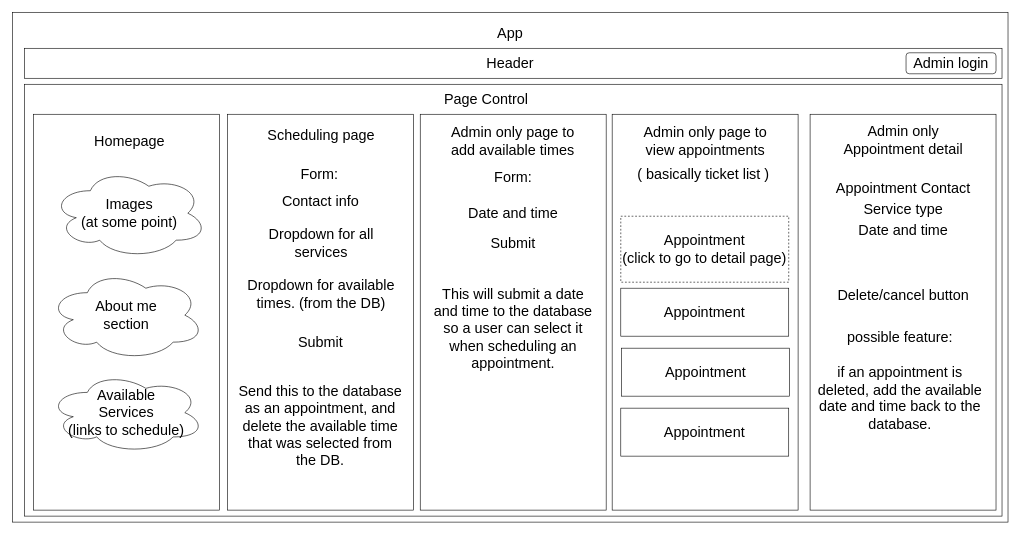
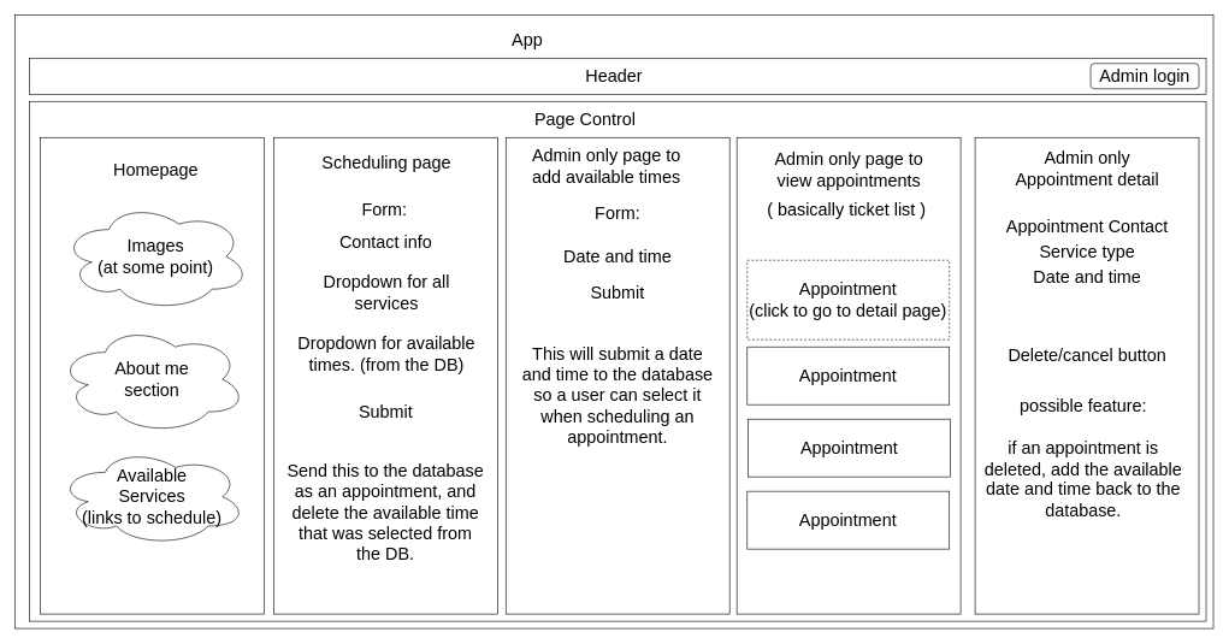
  <mxCell id="0" />
  <mxCell id="1" parent="0" />
  <mxCell id="2" value="" style="rounded=0;whiteSpace=wrap;html=1;" vertex="1" parent="1"><mxGeometry x="20" y="20" width="1660" height="850" as="geometry" /></mxCell>
- <mxCell id="3" value="&lt;font style=&quot;font-size: 24px;&quot;&gt;App&lt;/font&gt;" style="text;html=1;strokeColor=none;fillColor=none;align=center;verticalAlign=middle;whiteSpace=wrap;rounded=0;" vertex="1" parent="1"><mxGeometry x="820" y="40" width="60" height="30" as="geometry" /></mxCell>
+ <mxCell id="3" value="&lt;font style=&quot;font-size: 24px;&quot;&gt;App&lt;/font&gt;" style="text;html=1;strokeColor=none;fillColor=none;align=center;verticalAlign=middle;whiteSpace=wrap;rounded=0;" vertex="1" parent="1"><mxGeometry x="700" y="40" width="60" height="30" as="geometry" /></mxCell>
  <mxCell id="4" value="" style="rounded=0;whiteSpace=wrap;html=1;fontSize=24;" vertex="1" parent="1"><mxGeometry x="40" y="80" width="1630" height="50" as="geometry" /></mxCell>
  <mxCell id="5" value="Header" style="text;html=1;strokeColor=none;fillColor=none;align=center;verticalAlign=middle;whiteSpace=wrap;rounded=0;fontSize=24;" vertex="1" parent="1"><mxGeometry x="790" y="85" width="120" height="40" as="geometry" /></mxCell>
  <mxCell id="6" value="Admin login" style="rounded=1;whiteSpace=wrap;html=1;fontSize=24;" vertex="1" parent="1"><mxGeometry x="1510" y="87.5" width="150" height="35" as="geometry" /></mxCell>
  <mxCell id="7" value="" style="rounded=0;whiteSpace=wrap;html=1;fontSize=24;" vertex="1" parent="1"><mxGeometry x="40.01" y="140" width="1630" height="720" as="geometry" /></mxCell>
  <mxCell id="8" value="" style="rounded=0;whiteSpace=wrap;html=1;fontSize=24;" vertex="1" parent="1"><mxGeometry x="55" y="190" width="310" height="660" as="geometry" /></mxCell>
  <mxCell id="9" value="Homepage" style="text;html=1;strokeColor=none;fillColor=none;align=center;verticalAlign=middle;whiteSpace=wrap;rounded=0;fontSize=24;" vertex="1" parent="1"><mxGeometry x="122.5" y="220" width="185" height="30" as="geometry" /></mxCell>
  <mxCell id="10" value="Images &lt;br&gt;(at some point)" style="ellipse;shape=cloud;whiteSpace=wrap;html=1;fontSize=24;" vertex="1" parent="1"><mxGeometry x="85" y="280" width="260" height="150" as="geometry" /></mxCell>
  <mxCell id="11" value="About me &lt;br&gt;section" style="ellipse;shape=cloud;whiteSpace=wrap;html=1;fontSize=24;" vertex="1" parent="1"><mxGeometry x="80" y="450" width="260" height="150" as="geometry" /></mxCell>
  <mxCell id="12" value="Page Control" style="text;html=1;strokeColor=none;fillColor=none;align=center;verticalAlign=middle;whiteSpace=wrap;rounded=0;fontSize=24;" vertex="1" parent="1"><mxGeometry x="720" y="150" width="180" height="30" as="geometry" /></mxCell>
  <mxCell id="13" value="Available&lt;br&gt;Services&lt;br&gt;(links to schedule)" style="ellipse;shape=cloud;whiteSpace=wrap;html=1;fontSize=24;" vertex="1" parent="1"><mxGeometry x="80" y="620" width="260" height="135" as="geometry" /></mxCell>
  <mxCell id="14" value="" style="rounded=0;whiteSpace=wrap;html=1;fontSize=24;" vertex="1" parent="1"><mxGeometry x="378.75" y="190" width="310" height="660" as="geometry" /></mxCell>
  <mxCell id="15" value="Scheduling page" style="text;html=1;strokeColor=none;fillColor=none;align=center;verticalAlign=middle;whiteSpace=wrap;rounded=0;fontSize=24;" vertex="1" parent="1"><mxGeometry x="436.25" y="210" width="197.5" height="30" as="geometry" /></mxCell>
  <mxCell id="16" value="Form:&amp;nbsp;" style="text;html=1;strokeColor=none;fillColor=none;align=center;verticalAlign=middle;whiteSpace=wrap;rounded=0;fontSize=24;" vertex="1" parent="1"><mxGeometry x="462.5" y="270" width="145" height="40" as="geometry" /></mxCell>
  <mxCell id="17" value="Dropdown for all services" style="text;html=1;strokeColor=none;fillColor=none;align=center;verticalAlign=middle;whiteSpace=wrap;rounded=0;fontSize=24;" vertex="1" parent="1"><mxGeometry x="435" y="370" width="200" height="70" as="geometry" /></mxCell>
  <mxCell id="18" value="Contact info" style="text;html=1;strokeColor=none;fillColor=none;align=center;verticalAlign=middle;whiteSpace=wrap;rounded=0;fontSize=24;" vertex="1" parent="1"><mxGeometry x="433.75" y="300" width="200" height="70" as="geometry" /></mxCell>
  <mxCell id="19" value="Dropdown for available times. (from the DB)" style="text;html=1;strokeColor=none;fillColor=none;align=center;verticalAlign=middle;whiteSpace=wrap;rounded=0;fontSize=24;" vertex="1" parent="1"><mxGeometry x="405" y="450" width="260" height="80" as="geometry" /></mxCell>
  <mxCell id="20" value="Submit" style="text;html=1;strokeColor=none;fillColor=none;align=center;verticalAlign=middle;whiteSpace=wrap;rounded=0;fontSize=24;" vertex="1" parent="1"><mxGeometry x="403.75" y="530" width="260" height="80" as="geometry" /></mxCell>
  <mxCell id="21" value="Send this to the database as an appointment, and delete the available time that was selected from the DB." style="text;html=1;strokeColor=none;fillColor=none;align=center;verticalAlign=middle;whiteSpace=wrap;rounded=0;fontSize=24;" vertex="1" parent="1"><mxGeometry x="393.13" y="630" width="281.25" height="160" as="geometry" /></mxCell>
  <mxCell id="22" value="" style="rounded=0;whiteSpace=wrap;html=1;fontSize=24;" vertex="1" parent="1"><mxGeometry x="1020" y="190" width="310" height="660" as="geometry" /></mxCell>
  <mxCell id="23" value="Admin only page to view appointments" style="text;html=1;strokeColor=none;fillColor=none;align=center;verticalAlign=middle;whiteSpace=wrap;rounded=0;fontSize=24;" vertex="1" parent="1"><mxGeometry x="1048.75" y="215" width="252.5" height="40" as="geometry" /></mxCell>
  <mxCell id="24" value="( basically ticket list )&amp;nbsp;" style="text;html=1;strokeColor=none;fillColor=none;align=center;verticalAlign=middle;whiteSpace=wrap;rounded=0;fontSize=24;" vertex="1" parent="1"><mxGeometry x="1043.13" y="275" width="265" height="30" as="geometry" /></mxCell>
  <mxCell id="25" value="Appointment&lt;br&gt;(click to go to detail page)" style="rounded=0;whiteSpace=wrap;html=1;fontSize=24;dashed=1;" vertex="1" parent="1"><mxGeometry x="1034.38" y="360" width="280" height="110" as="geometry" /></mxCell>
  <mxCell id="26" value="Appointment" style="rounded=0;whiteSpace=wrap;html=1;fontSize=24;" vertex="1" parent="1"><mxGeometry x="1034.38" y="480" width="280" height="80" as="geometry" /></mxCell>
  <mxCell id="27" value="Appointment" style="rounded=0;whiteSpace=wrap;html=1;fontSize=24;" vertex="1" parent="1"><mxGeometry x="1035.63" y="580" width="280" height="80" as="geometry" /></mxCell>
  <mxCell id="28" value="Appointment" style="rounded=0;whiteSpace=wrap;html=1;fontSize=24;" vertex="1" parent="1"><mxGeometry x="1034.38" y="680" width="280" height="80" as="geometry" /></mxCell>
  <mxCell id="29" value="" style="rounded=0;whiteSpace=wrap;html=1;fontSize=24;" vertex="1" parent="1"><mxGeometry x="1350" y="190" width="310" height="660" as="geometry" /></mxCell>
  <mxCell id="30" value="Admin only Appointment detail" style="text;html=1;strokeColor=none;fillColor=none;align=center;verticalAlign=middle;whiteSpace=wrap;rounded=0;fontSize=24;" vertex="1" parent="1"><mxGeometry x="1393.75" y="205" width="222.5" height="55" as="geometry" /></mxCell>
  <mxCell id="31" value="" style="rounded=0;whiteSpace=wrap;html=1;fontSize=24;" vertex="1" parent="1"><mxGeometry x="700" y="190" width="310" height="660" as="geometry" /></mxCell>
- <mxCell id="32" value="Admin only page to add available times" style="text;html=1;strokeColor=none;fillColor=none;align=center;verticalAlign=middle;whiteSpace=wrap;rounded=0;fontSize=24;" vertex="1" parent="1"><mxGeometry x="734.38" y="205" width="241.25" height="60" as="geometry" /></mxCell>
+ <mxCell id="32" value="Admin only page to add available times" style="text;html=1;strokeColor=none;fillColor=none;align=center;verticalAlign=middle;whiteSpace=wrap;rounded=0;fontSize=24;" vertex="1" parent="1"><mxGeometry x="719.38" y="200" width="241.25" height="60" as="geometry" /></mxCell>
  <mxCell id="33" value="Form:" style="text;html=1;strokeColor=none;fillColor=none;align=center;verticalAlign=middle;whiteSpace=wrap;rounded=0;fontSize=24;" vertex="1" parent="1"><mxGeometry x="825.01" y="280" width="60" height="30" as="geometry" /></mxCell>
  <mxCell id="34" value="Date and time" style="text;html=1;strokeColor=none;fillColor=none;align=center;verticalAlign=middle;whiteSpace=wrap;rounded=0;fontSize=24;" vertex="1" parent="1"><mxGeometry x="745" y="335" width="220" height="40" as="geometry" /></mxCell>
  <mxCell id="35" value="Submit" style="text;html=1;strokeColor=none;fillColor=none;align=center;verticalAlign=middle;whiteSpace=wrap;rounded=0;fontSize=24;" vertex="1" parent="1"><mxGeometry x="825.01" y="390" width="60" height="30" as="geometry" /></mxCell>
  <mxCell id="36" value="This will submit a date and time to the database so a user can select it when scheduling an appointment." style="text;html=1;strokeColor=none;fillColor=none;align=center;verticalAlign=middle;whiteSpace=wrap;rounded=0;fontSize=24;" vertex="1" parent="1"><mxGeometry x="717.19" y="475" width="275.62" height="145" as="geometry" /></mxCell>
  <mxCell id="37" value="Appointment Contact" style="text;html=1;strokeColor=none;fillColor=none;align=center;verticalAlign=middle;whiteSpace=wrap;rounded=0;fontSize=24;" vertex="1" parent="1"><mxGeometry x="1377.5" y="290" width="255" height="45" as="geometry" /></mxCell>
  <mxCell id="38" value="Service type" style="text;html=1;strokeColor=none;fillColor=none;align=center;verticalAlign=middle;whiteSpace=wrap;rounded=0;fontSize=24;" vertex="1" parent="1"><mxGeometry x="1377.5" y="325" width="255" height="45" as="geometry" /></mxCell>
  <mxCell id="39" value="Date and time" style="text;html=1;strokeColor=none;fillColor=none;align=center;verticalAlign=middle;whiteSpace=wrap;rounded=0;fontSize=24;" vertex="1" parent="1"><mxGeometry x="1377.5" y="360" width="255" height="45" as="geometry" /></mxCell>
  <mxCell id="40" value="Delete/cancel button" style="text;html=1;strokeColor=none;fillColor=none;align=center;verticalAlign=middle;whiteSpace=wrap;rounded=0;fontSize=24;" vertex="1" parent="1"><mxGeometry x="1377.5" y="470" width="255" height="45" as="geometry" /></mxCell>
  <mxCell id="41" value="possible feature:&lt;br&gt;&lt;br&gt;if an appointment is deleted, add the available date and time back to the database." style="text;html=1;strokeColor=none;fillColor=none;align=center;verticalAlign=middle;whiteSpace=wrap;rounded=0;fontSize=24;" vertex="1" parent="1"><mxGeometry x="1360" y="540" width="280" height="190" as="geometry" /></mxCell>
